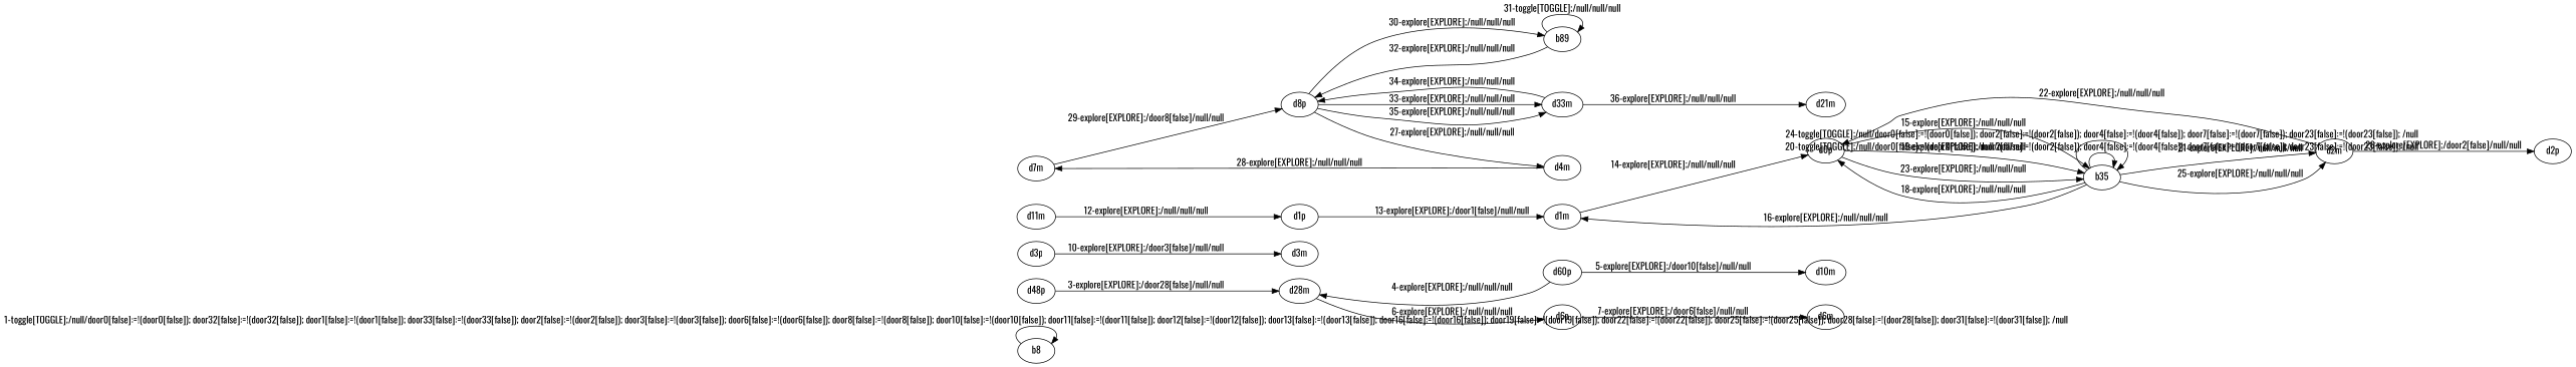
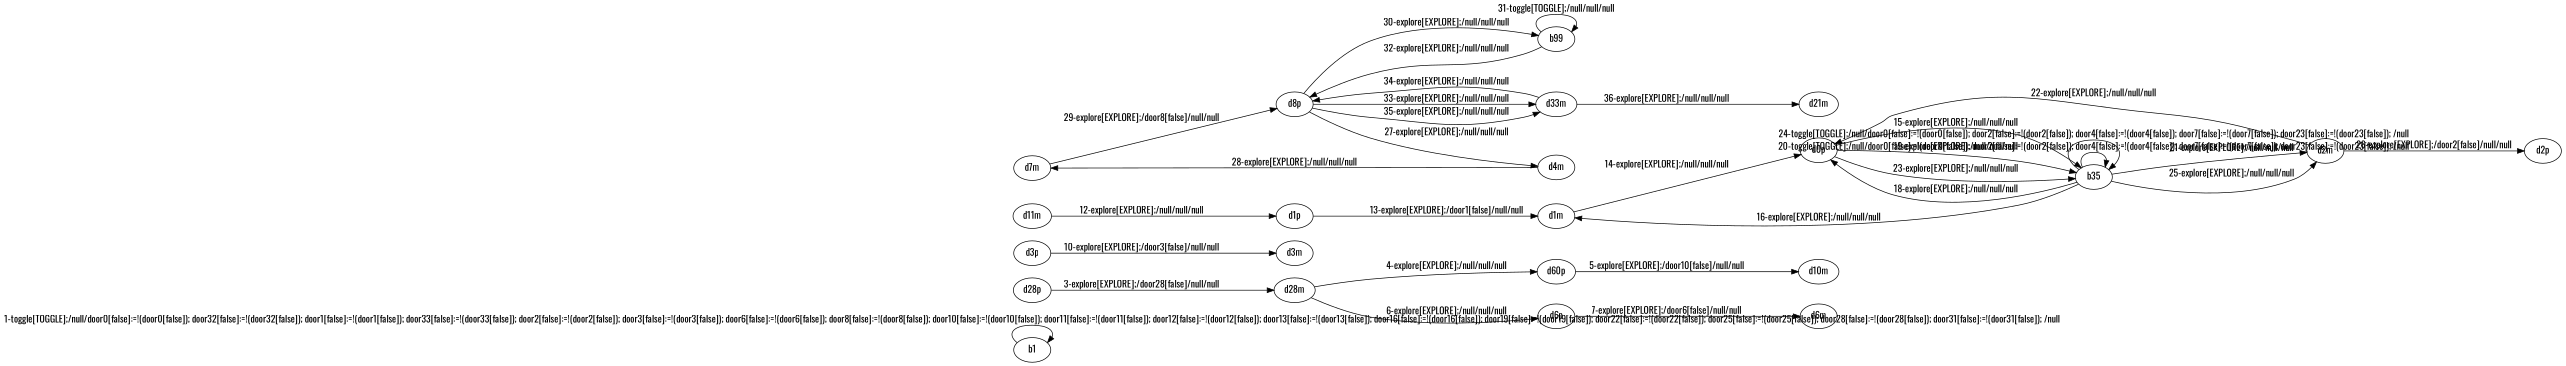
  digraph {
    fontname=Oswald
    rankdir=LR
    node [fontname=Oswald]
    edge [fontname=Oswald]
-   b1 [label=b8]
-   d28p [label=d48p]
+   b1
+   d28p
    d28m
    n4 [label=d60p]
    d6p
    d10m
    d6m
    d3p
    d3m
    d11m
    d1p
    d1m
    d0p
    b35
    d2m
    d2p
    n17 [label=d7m]
    d4m
    d8p
-   b89
+   b89 [label=b99]
    d33m
    d21m
    b1 -> b1 [label="1-toggle[TOGGLE];/null/door0[false]:=!(door0[false]); door32[false]:=!(door32[false]); door1[false]:=!(door1[false]); door33[false]:=!(door33[false]); door2[false]:=!(door2[false]); door3[false]:=!(door3[false]); door6[false]:=!(door6[false]); door8[false]:=!(door8[false]); door10[false]:=!(door10[false]); door11[false]:=!(door11[false]); door12[false]:=!(door12[false]); door13[false]:=!(door13[false]); door16[false]:=!(door16[false]); door19[false]:=!(door19[false]); door22[false]:=!(door22[false]); door25[false]:=!(door25[false]); door28[false]:=!(door28[false]); door31[false]:=!(door31[false]); /null"]
    d28p -> d28m [label="3-explore[EXPLORE];/door28[false]/null/null"]
-   n4 -> d28m [label="4-explore[EXPLORE];/null/null/null"]
+   d28m -> n4 [label="4-explore[EXPLORE];/null/null/null"]
    d28m -> d6p [label="6-explore[EXPLORE];/null/null/null"]
    n4 -> d10m [label="5-explore[EXPLORE];/door10[false]/null/null"]
    d6p -> d6m [label="7-explore[EXPLORE];/door6[false]/null/null"]
    d3p -> d3m [label="10-explore[EXPLORE];/door3[false]/null/null"]
    d11m -> d1p [label="12-explore[EXPLORE];/null/null/null"]
    d1p -> d1m [label="13-explore[EXPLORE];/door1[false]/null/null"]
    d1m -> d0p [label="14-explore[EXPLORE];/null/null/null"]
    d0p -> b35 [label="15-explore[EXPLORE];/null/null/null"]
    d0p -> b35 [label="19-explore[EXPLORE];/null/null/null"]
    d0p -> b35 [label="23-explore[EXPLORE];/null/null/null"]
    b35 -> d1m [label="16-explore[EXPLORE];/null/null/null"]
    b35 -> d0p [label="18-explore[EXPLORE];/null/null/null"]
    b35 -> b35 [label="20-toggle[TOGGLE];/null/door0[false]:=!(door0[false]); door2[false]:=!(door2[false]); door4[false]:=!(door4[false]); door7[false]:=!(door7[false]); door23[false]:=!(door23[false]); /null"]
    b35 -> b35 [label="24-toggle[TOGGLE];/null/door0[false]:=!(door0[false]); door2[false]:=!(door2[false]); door4[false]:=!(door4[false]); door7[false]:=!(door7[false]); door23[false]:=!(door23[false]); /null"]
    b35 -> d2m [label="21-explore[EXPLORE];/null/null/null"]
    b35 -> d2m [label="25-explore[EXPLORE];/null/null/null"]
    d2m -> d0p [label="22-explore[EXPLORE];/null/null/null"]
    d2m -> d2p [label="26-explore[EXPLORE];/door2[false]/null/null"]
    n17 -> d8p [label="29-explore[EXPLORE];/door8[false]/null/null"]
    d4m -> n17 [label="28-explore[EXPLORE];/null/null/null"]
    d8p -> d4m [label="27-explore[EXPLORE];/null/null/null"]
    d8p -> b89 [label="30-explore[EXPLORE];/null/null/null"]
    d8p -> d33m [label="33-explore[EXPLORE];/null/null/null"]
    d8p -> d33m [label="35-explore[EXPLORE];/null/null/null"]
    b89 -> d8p [label="32-explore[EXPLORE];/null/null/null"]
    b89 -> b89 [label="31-toggle[TOGGLE];/null/null/null"]
    d33m -> d8p [label="34-explore[EXPLORE];/null/null/null"]
    d33m -> d21m [label="36-explore[EXPLORE];/null/null/null"]
  }
